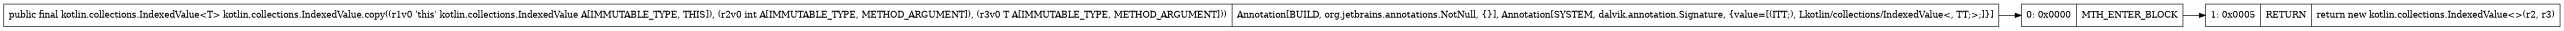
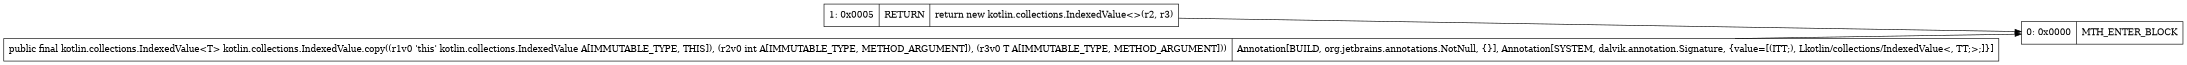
  digraph {
    rankdir=LR
    node [shape=record]
    n1 [label="{0\:\ 0x0000|MTH_ENTER_BLOCK\l}"]
    n2 [label="{1\:\ 0x0005|RETURN\l|return new kotlin.collections.IndexedValue\<\>(r2, r3)\l}"]
    n3 [label="{public final kotlin.collections.IndexedValue\<T\> kotlin.collections.IndexedValue.copy((r1v0 'this' kotlin.collections.IndexedValue A[IMMUTABLE_TYPE, THIS]), (r2v0 int A[IMMUTABLE_TYPE, METHOD_ARGUMENT]), (r3v0 T A[IMMUTABLE_TYPE, METHOD_ARGUMENT]))  | Annotation[BUILD, org.jetbrains.annotations.NotNull, \{\}], Annotation[SYSTEM, dalvik.annotation.Signature, \{value=[(ITT;), Lkotlin\/collections\/IndexedValue\<, TT;\>;]\}]\l}"]
-   n1 -> n2
+   n2 -> n1
    n3 -> n1
  }
